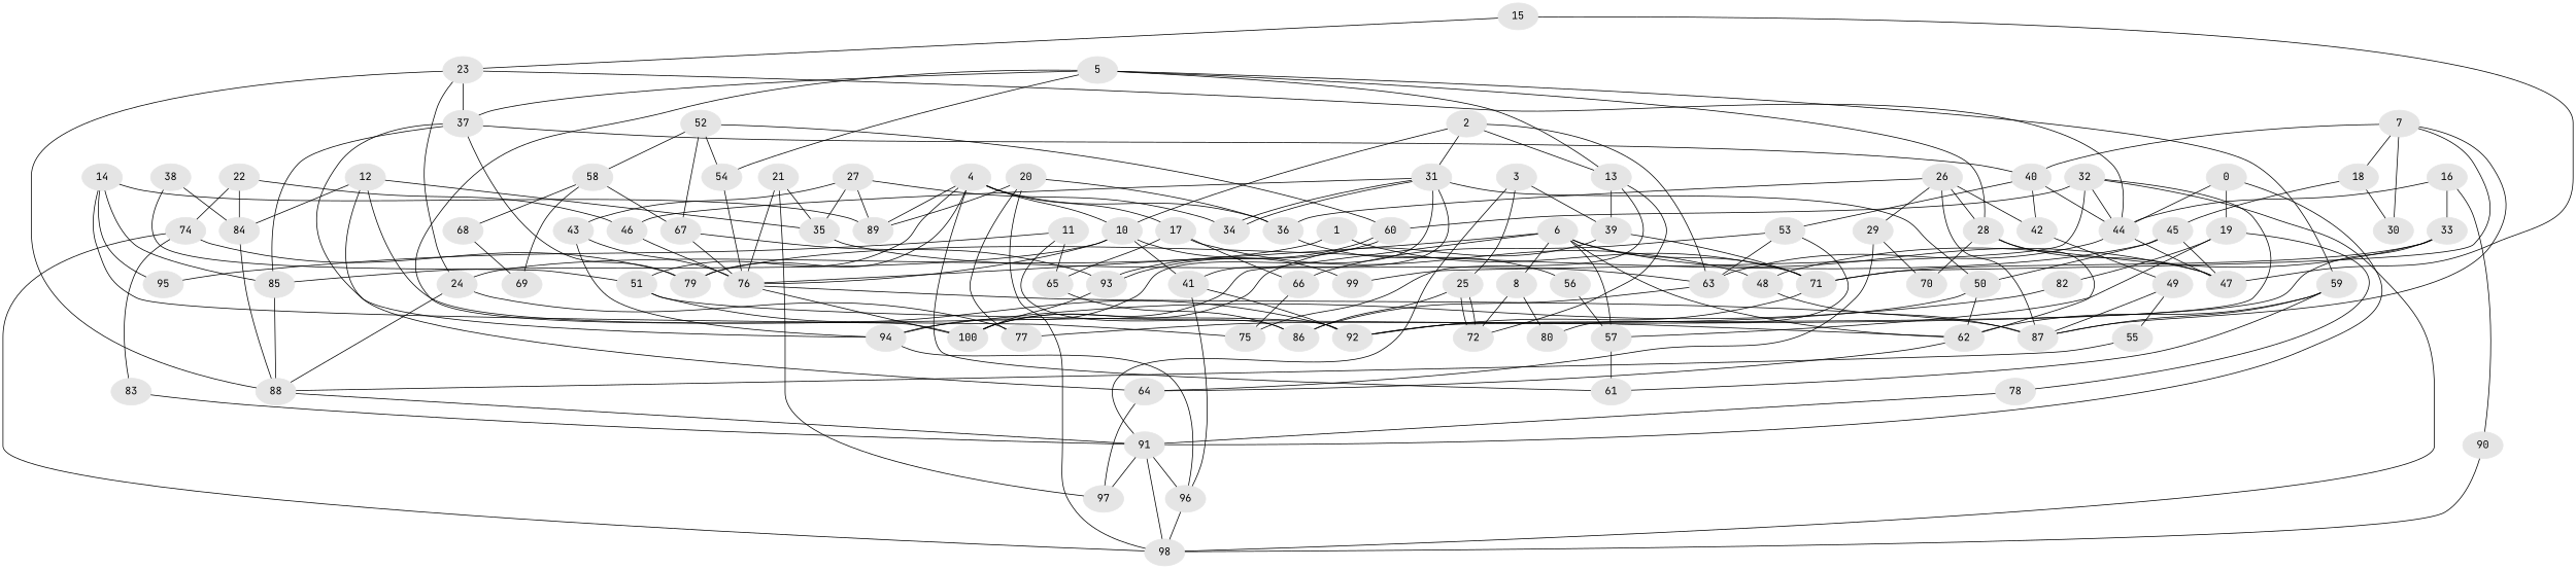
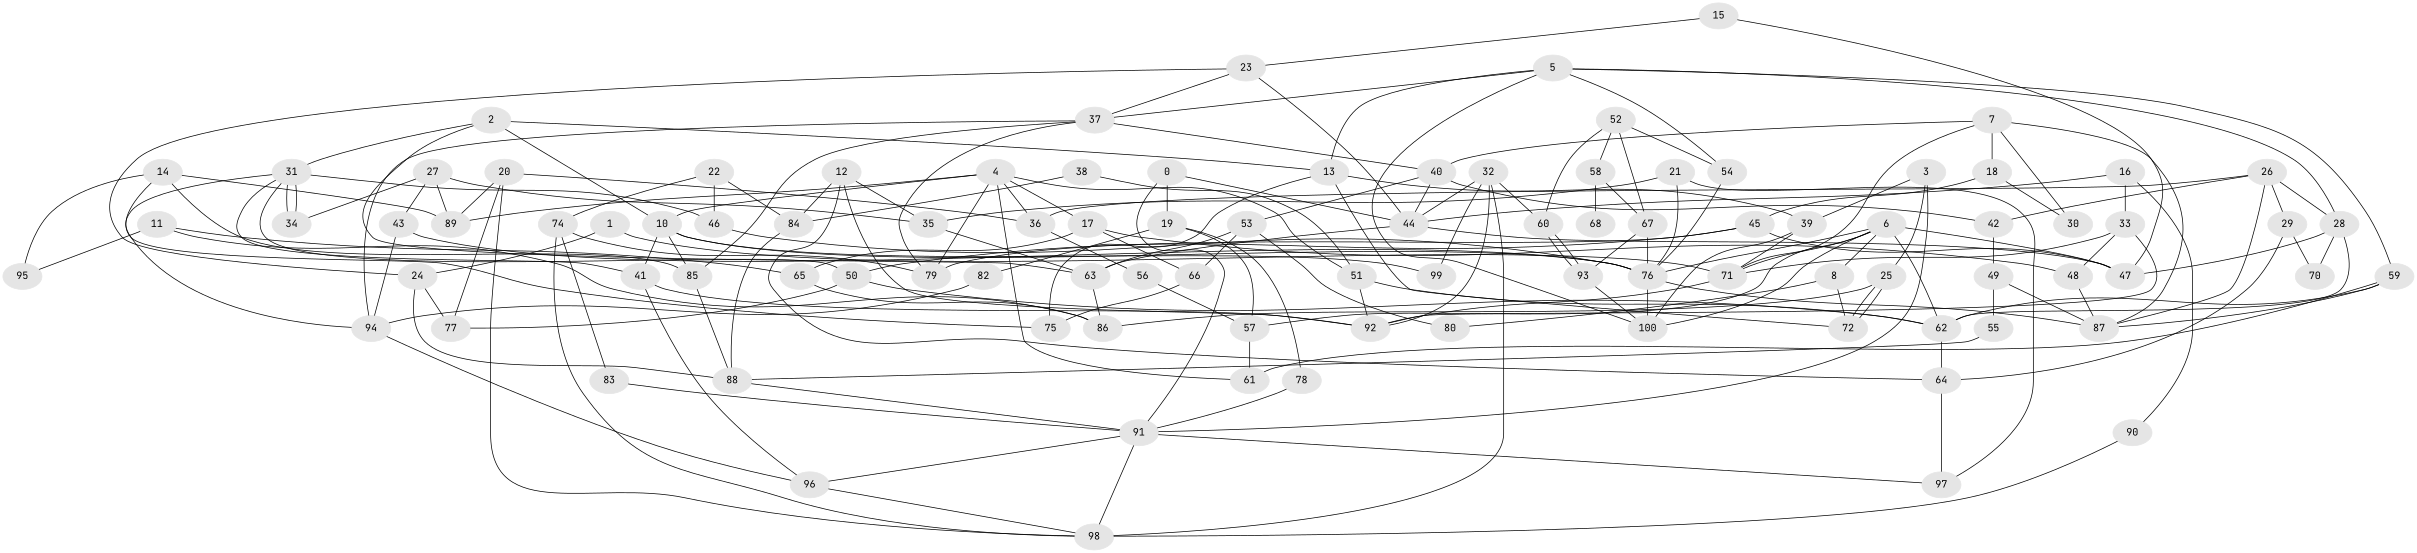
  graph {
    fontname="JetBrains Mono"
    node [color=gray90 fontname="JetBrains Mono" style=filled]
    edge [fontname="JetBrains Mono"]
    1
    24
    71
    77
    88
    92
    2
    10
    13
    31
    63
    76
    41
    85
    99
    39
    72
    75
    46
    34
    50
    94
    86
    3
    25
    91
    100
    98
    97
    96
    4
    17
    36
    51
    61
    79
    89
    65
    48
    66
    56
    62
    5
    28
    37
    54
    59
    47
    70
    40
    87
    6
    8
    57
    80
    64
    7
    18
    30
    45
    44
    42
    53
    n64 [label=0]
    19
    78
    82
    11
    95
    12
    35
    84
    14
    15
    23
    16
    33
    90
    20
    21
    22
    74
    83
    26
    29
    49
    27
    43
    32
    60
    93
    38
    55
    52
    58
    67
    68
-   69
    1 -- 24
    1 -- 71
    24 -- 77
    24 -- 88
    71 -- 92
    88 -- 91
    2 -- 10
    2 -- 13
    2 -- 31
    2 -- 63
    10 -- 76
    10 -- 41
    10 -- 85
    10 -- 99
    13 -- 39
    13 -- 72
    13 -- 75
    31 -- 41
    31 -- 46
    31 -- 34
    31 -- 34
    31 -- 50
    31 -- 94
    63 -- 86
    76 -- 100
    76 -- 87
    41 -- 92
    41 -- 96
    85 -- 88
    39 -- 71
    39 -- 100
    46 -- 76
    50 -- 77
    50 -- 62
    94 -- 96
    3 -- 39
    3 -- 25
    3 -- 91
    25 -- 72
    25 -- 72
    25 -- 86
    91 -- 98
    91 -- 97
    91 -- 96
    96 -- 98
    4 -- 10
    4 -- 17
    4 -- 36
    4 -- 51
    4 -- 61
    4 -- 79
    4 -- 89
    17 -- 65
    17 -- 48
    17 -- 66
    36 -- 56
    51 -- 92
    51 -- 62
    65 -- 86
    48 -- 87
    66 -- 75
    56 -- 57
    62 -- 64
    5 -- 13
    5 -- 100
    5 -- 28
    5 -- 37
    5 -- 54
    5 -- 59
    28 -- 62
    28 -- 47
    28 -- 70
    37 -- 85
    37 -- 94
    37 -- 79
    37 -- 40
    54 -- 76
    59 -- 61
    59 -- 62
    59 -- 87
    40 -- 44
    40 -- 42
    40 -- 53
    6 -- 71
    6 -- 76
    6 -- 100
    6 -- 62
    6 -- 47
    6 -- 8
    6 -- 57
    8 -- 72
    8 -- 80
    57 -- 61
    64 -- 97
    7 -- 71
    7 -- 40
    7 -- 87
    7 -- 18
    7 -- 30
    18 -- 30
    18 -- 45
    45 -- 50
    45 -- 79
    45 -- 47
    44 -- 63
    44 -- 47
    42 -- 49
    53 -- 63
    53 -- 66
    53 -- 80
    n64 -- 91
    n64 -- 44
    n64 -- 19
    19 -- 57
    19 -- 78
    19 -- 82
    78 -- 91
    82 -- 94
    11 -- 86
    11 -- 65
    11 -- 95
    12 -- 92
    12 -- 64
    12 -- 35
    12 -- 84
    35 -- 63
    84 -- 88
    14 -- 85
    14 -- 75
    14 -- 89
    14 -- 95
    15 -- 47
    15 -- 23
    23 -- 24
-   23 -- 88
    23 -- 37
    23 -- 44
    16 -- 44
    16 -- 33
    16 -- 90
    33 -- 71
    33 -- 92
    33 -- 48
    90 -- 98
    20 -- 77
    20 -- 98
    20 -- 36
    20 -- 89
    21 -- 76
    21 -- 97
    21 -- 35
    22 -- 46
    22 -- 84
    22 -- 74
    74 -- 98
    74 -- 79
    74 -- 83
    83 -- 91
    26 -- 36
    26 -- 28
    26 -- 87
    26 -- 42
    26 -- 29
    29 -- 70
    29 -- 64
    49 -- 87
    49 -- 55
    27 -- 34
    27 -- 89
    27 -- 35
    27 -- 43
    43 -- 76
    43 -- 94
    32 -- 92
    32 -- 99
    32 -- 98
    32 -- 44
    32 -- 60
    60 -- 93
    60 -- 93
    93 -- 100
    38 -- 51
    38 -- 84
    55 -- 88
    52 -- 54
    52 -- 60
    52 -- 58
    52 -- 67
    58 -- 67
    58 -- 68
-   58 -- 69
    67 -- 76
    67 -- 93
-   68 -- 69
  }
